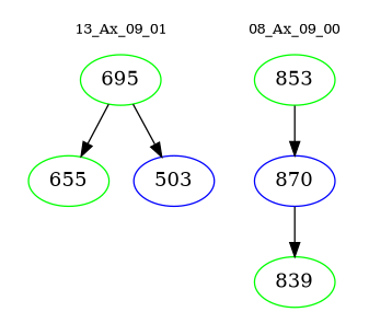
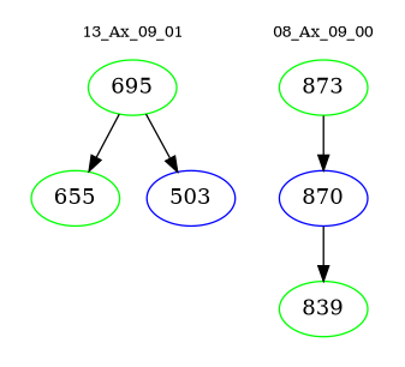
  digraph {
    node [color=green]
    edge [color=black]
    n1 [label=695]
    n2 [label=655]
    n3 [color=blue label=503]
-   n4 [label=853]
+   n4 [label=873]
    n5 [label=839]
    n6 [color=blue label=870]
    subgraph cluster_1 {
      color=white
      fontsize=10
      label="13_Ax_09_01"
      n1
      n2
      n3
    }
    subgraph cluster_2 {
      color=white
      fontsize=10
      label="08_Ax_09_00"
      n4
      n5
      n6
    }
    n1 -> n2
    n1 -> n3
    n4 -> n6
    n6 -> n5
  }
